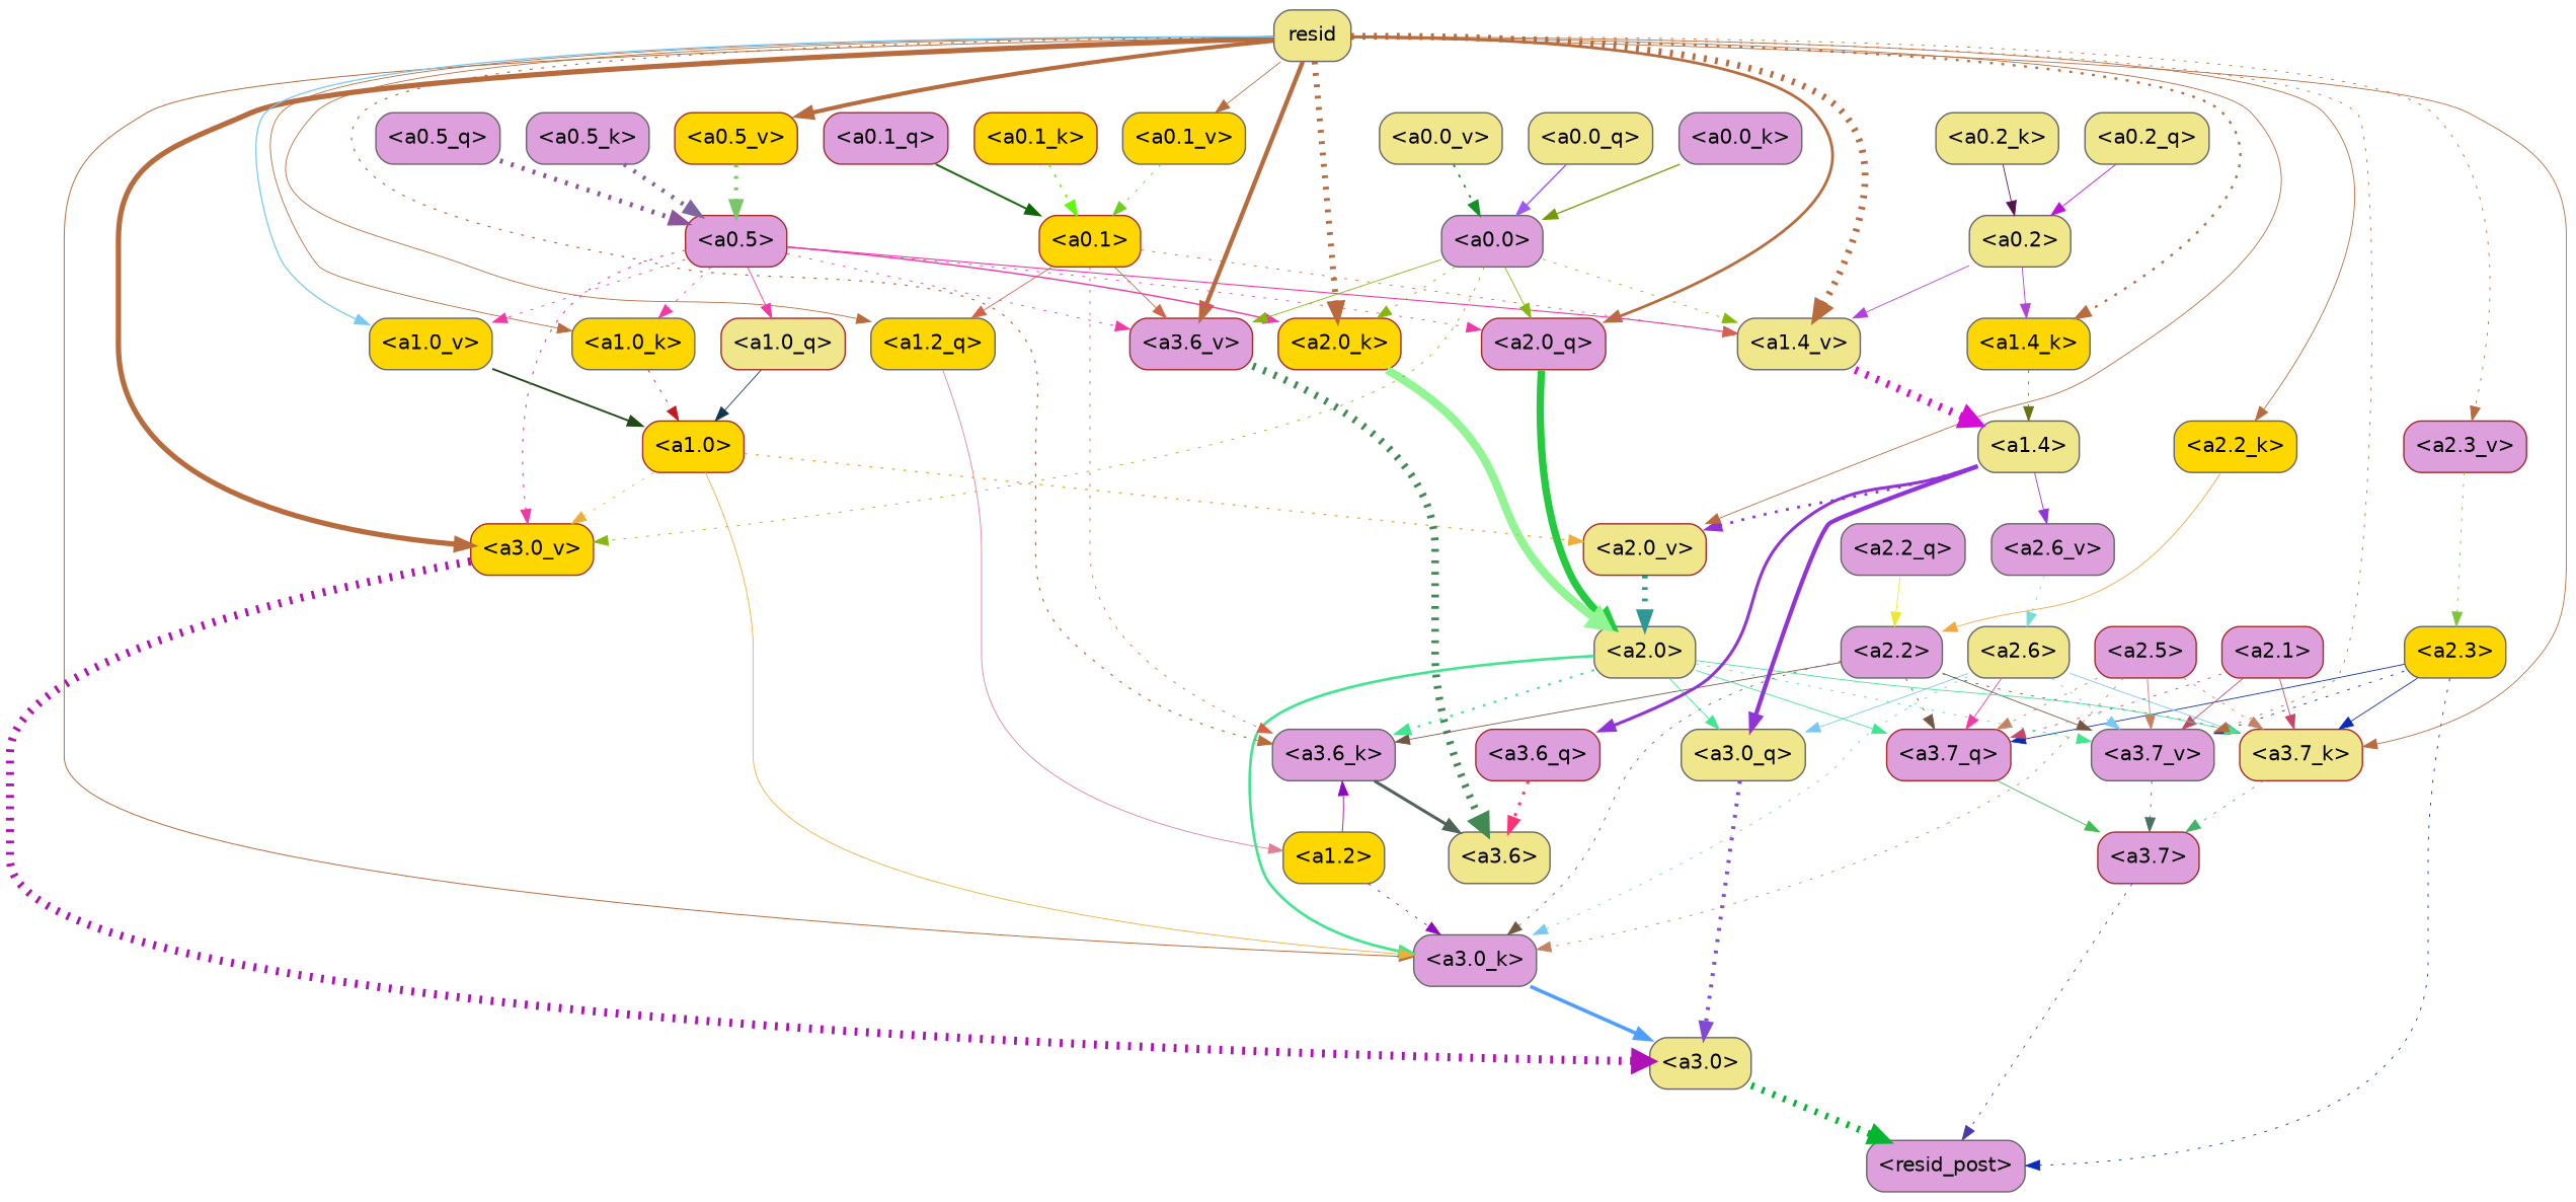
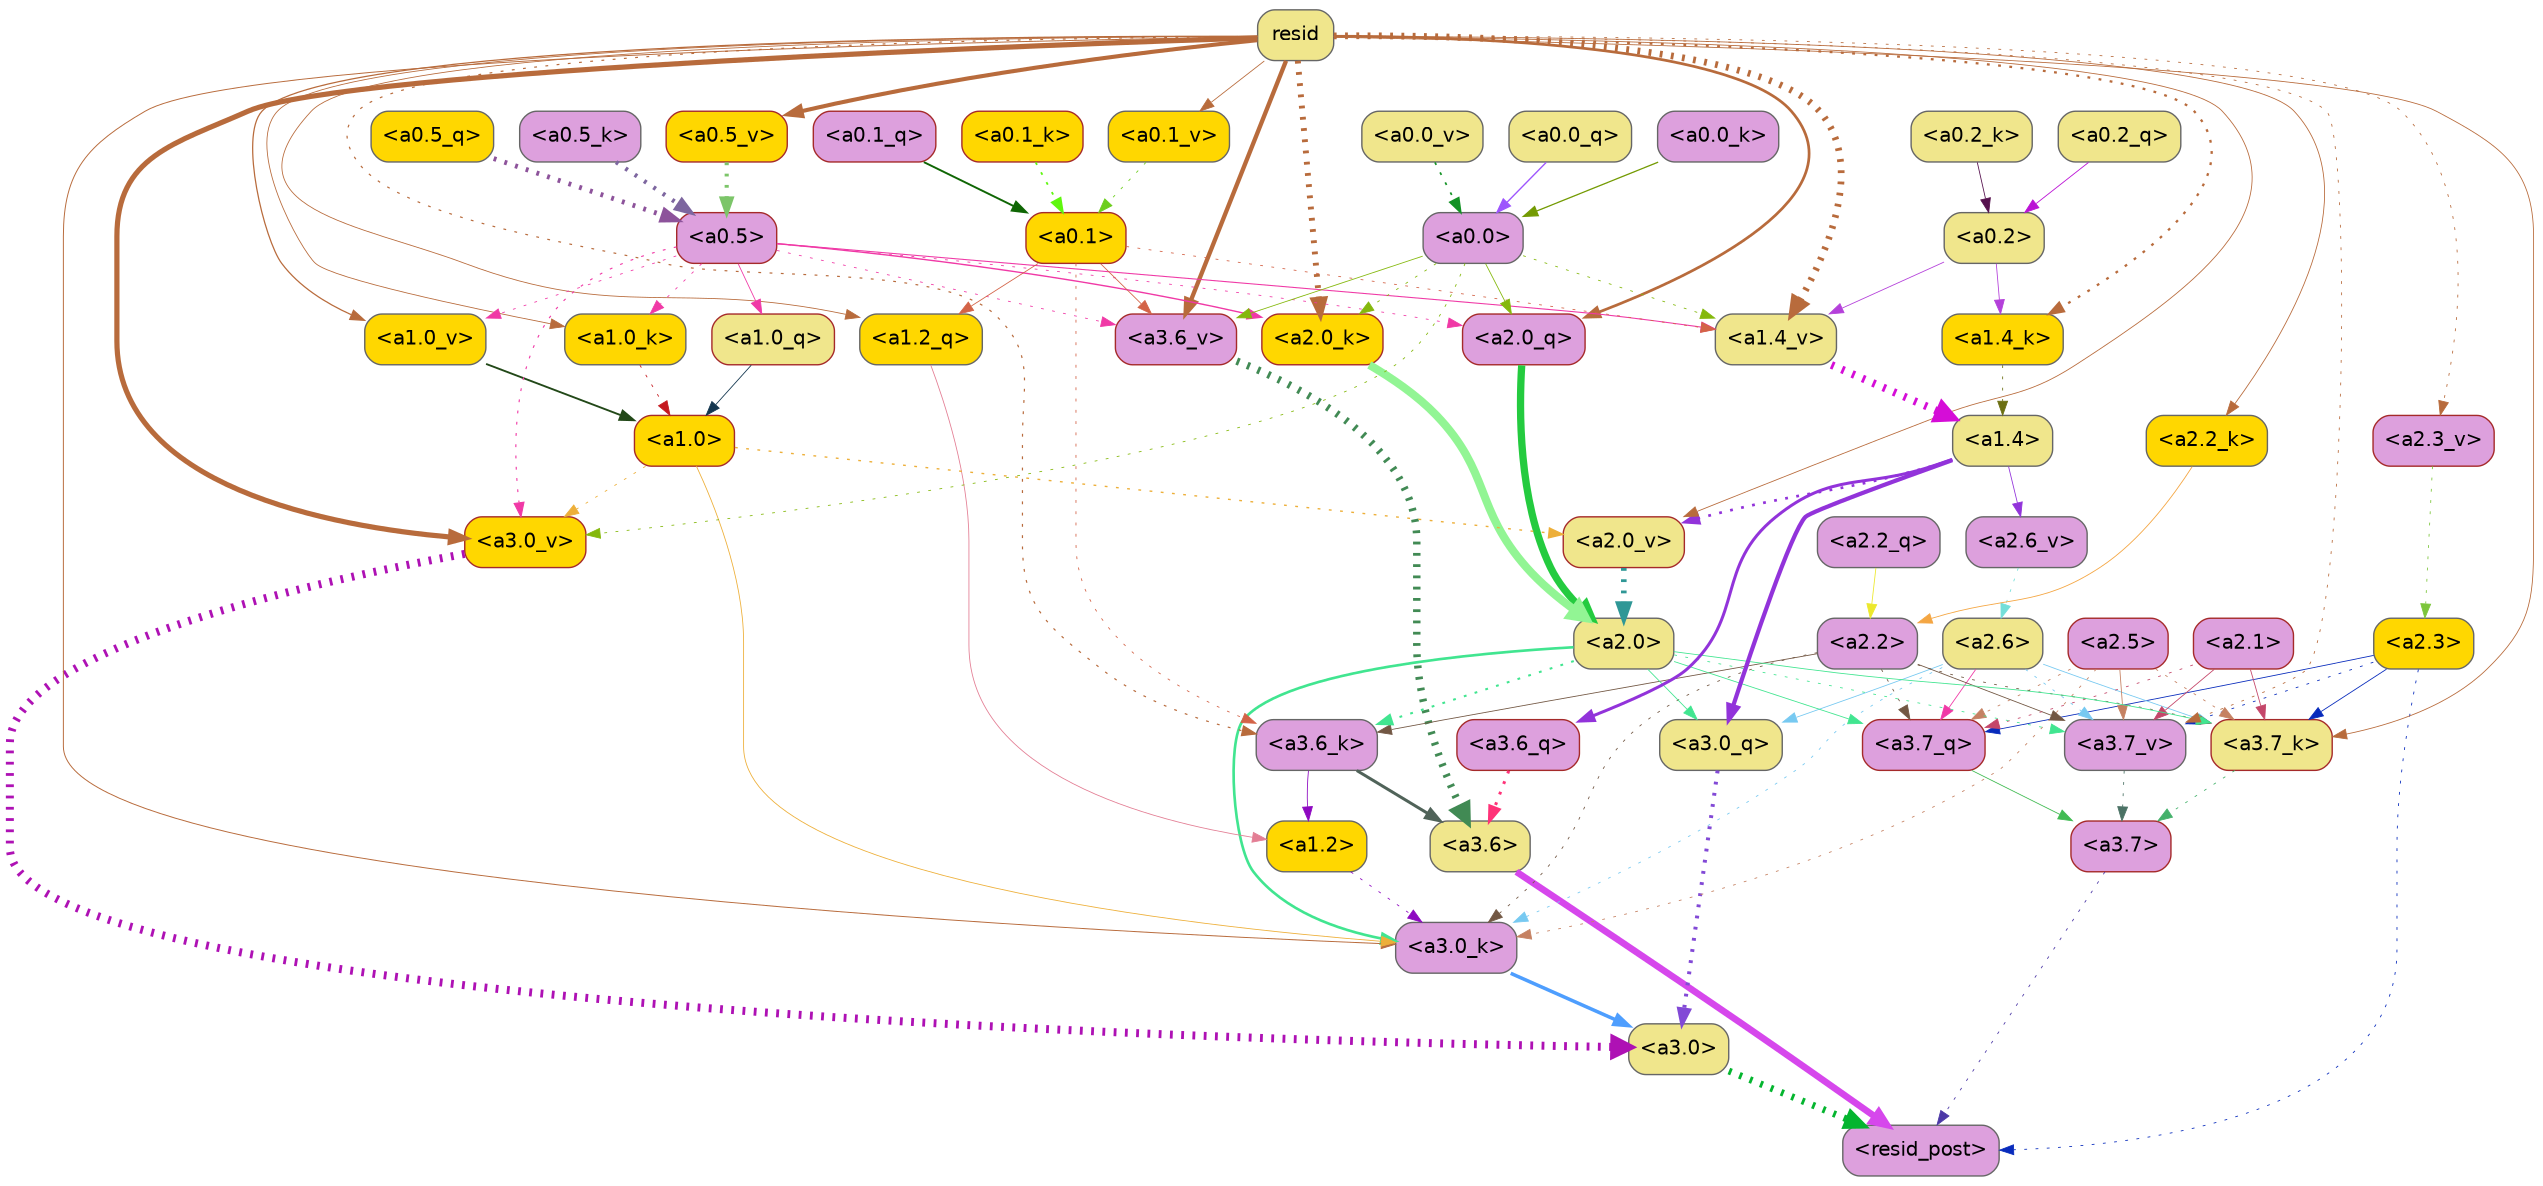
  strict digraph {
    splines=true
    node [color=gray40 fillcolor=plum fontname=Helvetica shape=box style="filled, rounded"]
    edge [color="#b86b3c" penwidth=0.6 style=solid]
    "<a3.7>" [color=brown]
    "<resid_post>"
    "<a3.6>" [fillcolor=khaki]
    "<a3.0>" [fillcolor=khaki]
    "<a2.3>" [fillcolor=gold]
    "<a3.7_q>" [color=brown]
    "<a3.7_k>" [color=brown fillcolor=khaki]
    "<a3.7_v>"
    "<a3.6_q>" [color=brown]
    "<a3.0_q>" [fillcolor=khaki]
    "<a3.6_k>"
    "<a3.0_k>"
    "<a3.6_v>" [color=brown]
    "<a3.0_v>" [color=brown fillcolor=gold]
    "<a2.6>" [fillcolor=khaki]
    "<a2.5>" [color=brown]
    "<a2.2>"
    "<a2.1>" [color=brown]
    "<a2.0>" [fillcolor=khaki]
    "<a1.4>" [fillcolor=khaki]
    "<a2.6_v>"
    "<a2.0_v>" [color=brown fillcolor=khaki]
    n23 [fillcolor=khaki label=resid]
    "<a2.0_q>" [color=brown]
    "<a2.2_k>" [fillcolor=gold]
    "<a2.0_k>" [color=brown fillcolor=gold]
    "<a2.3_v>" [color=brown]
    "<a1.2_q>" [fillcolor=gold]
    "<a1.4_k>" [fillcolor=gold]
    "<a1.0_k>" [fillcolor=gold]
    "<a1.4_v>" [fillcolor=khaki]
    "<a1.0_v>" [fillcolor=gold]
    "<a0.5_v>" [color=brown fillcolor=gold]
    "<a0.1_v>" [fillcolor=gold]
    "<a1.2>" [fillcolor=gold]
    "<a1.0>" [color=brown fillcolor=gold]
    "<a0.5>" [color=brown]
    "<a0.1>" [color=brown fillcolor=gold]
    "<a1.0_q>" [color=brown fillcolor=khaki]
    "<a0.0>"
    "<a2.2_q>"
    "<a0.2>" [fillcolor=khaki]
-   "<a0.5_q>"
+   "<a0.5_q>" [fillcolor=gold]
    "<a0.2_q>" [fillcolor=khaki]
    "<a0.1_q>" [color=brown]
    "<a0.0_q>" [fillcolor=khaki]
    "<a0.5_k>"
    "<a0.2_k>" [fillcolor=khaki]
    "<a0.1_k>" [color=brown fillcolor=gold]
    "<a0.0_k>"
    "<a0.0_v>" [fillcolor=khaki]
    "<a3.7>" -> "<resid_post>" [color="#4c38a6" style=dotted]
+   "<a3.6>" -> "<resid_post>" [color="#d647ec" penwidth=4.7534414529800415]
    "<a3.0>" -> "<resid_post>" [color="#04b52f" penwidth=4.898576855659485 style=dotted]
    "<a2.3>" -> "<resid_post>" [color="#082bbc" style=dotted]
    "<a2.3>" -> "<a3.7_q>" [color="#082bbc"]
    "<a2.3>" -> "<a3.7_k>" [color="#082bbc"]
    "<a2.3>" -> "<a3.7_v>" [color="#082bbc" style=dotted]
    "<a3.7_q>" -> "<a3.7>" [color="#42bb53"]
    "<a3.7_k>" -> "<a3.7>" [color="#44b16b" style=dotted]
    "<a3.7_v>" -> "<a3.7>" [color="#4b7265" style=dotted]
    "<a3.6_q>" -> "<a3.6>" [color="#ff3278" penwidth=2.160832464694977 style=dotted]
    "<a3.0_q>" -> "<a3.0>" [color="#8249d6" penwidth=2.870753765106201 style=dotted]
    "<a3.6_k>" -> "<a3.6>" [color="#506359" penwidth=2.13908451795578]
    "<a3.0_k>" -> "<a3.0>" [color="#4e9efe" penwidth=2.520303964614868]
    "<a3.6_v>" -> "<a3.6>" [color="#418a54" penwidth=5.297133803367615 style=dotted]
    "<a3.0_v>" -> "<a3.0>" [color="#ae11b4" penwidth=5.680712580680847 style=dotted]
    "<a2.6>" -> "<a3.7_q>" [color="#f039a6"]
    "<a2.6>" -> "<a3.7_k>" [color="#77c9f1"]
    "<a2.6>" -> "<a3.7_v>" [color="#77c9f1" style=dotted]
    "<a2.6>" -> "<a3.0_q>" [color="#77c9f1"]
    "<a2.6>" -> "<a3.0_k>" [color="#77c9f1" style=dotted]
    "<a2.5>" -> "<a3.7_q>" [color="#c58162" style=dotted]
    "<a2.5>" -> "<a3.7_k>" [color="#c58162" style=dotted]
    "<a2.5>" -> "<a3.7_v>" [color="#c58162"]
    "<a2.5>" -> "<a3.0_k>" [color="#c58162" style=dotted]
    "<a2.2>" -> "<a3.7_q>" [color="#725743" style=dotted]
    "<a2.2>" -> "<a3.7_k>" [color="#725743" style=dotted]
    "<a2.2>" -> "<a3.7_v>" [color="#725743"]
    "<a2.2>" -> "<a3.6_k>" [color="#725743"]
    "<a2.2>" -> "<a3.0_k>" [color="#725743" style=dotted]
    "<a2.1>" -> "<a3.7_q>" [color="#c44669" style=dotted]
    "<a2.1>" -> "<a3.7_k>" [color="#c44669"]
    "<a2.1>" -> "<a3.7_v>" [color="#c44669"]
    "<a2.0>" -> "<a3.7_q>" [color="#41e590"]
    "<a2.0>" -> "<a3.7_k>" [color="#41e590"]
    "<a2.0>" -> "<a3.7_v>" [color="#41e590" style=dotted]
    "<a2.0>" -> "<a3.0_q>" [color="#41e590"]
    "<a2.0>" -> "<a3.6_k>" [color="#41e590" penwidth=1.4784413101151586 style=dotted]
    "<a2.0>" -> "<a3.0_k>" [color="#41e590" penwidth=1.8858084231615067]
    "<a1.4>" -> "<a3.6_q>" [color="#9233da" penwidth=2.149975523352623]
    "<a1.4>" -> "<a3.0_q>" [color="#9233da" penwidth=3.0018038749694824]
    "<a1.4>" -> "<a2.6_v>" [color="#9233da"]
    "<a1.4>" -> "<a2.0_v>" [color="#9233da" penwidth=1.925402581691742 style=dotted]
    "<a2.6_v>" -> "<a2.6>" [color="#74dfd9" style=dotted]
    "<a2.0_v>" -> "<a2.0>" [color="#2f9796" penwidth=3.9731863737106323 style=dotted]
    n23 -> "<a3.7_k>"
    n23 -> "<a3.7_v>" [style=dotted]
    n23 -> "<a3.6_k>" [penwidth=0.8552796393632889 style=dotted]
    n23 -> "<a3.0_k>" [penwidth=0.691851794719696]
    n23 -> "<a3.6_v>" [penwidth=3.067279100418091]
    n23 -> "<a3.0_v>" [penwidth=3.6927278637886047]
    n23 -> "<a2.0_v>"
    n23 -> "<a2.0_q>" [penwidth=1.944248914718628]
    n23 -> "<a2.2_k>"
    n23 -> "<a2.0_k>" [penwidth=4.198909968137741 style=dotted]
    n23 -> "<a2.3_v>" [style=dotted]
    n23 -> "<a1.2_q>"
    n23 -> "<a1.4_k>" [penwidth=1.6299549341201782 style=dotted]
    n23 -> "<a1.0_k>"
    n23 -> "<a1.4_v>" [penwidth=4.780120432376862 style=dotted]
-   n23 -> "<a1.0_v>" [color="#77c9f1" penwidth=0.8886437299661338]
+   n23 -> "<a1.0_v>" [penwidth=0.8886437299661338]
    n23 -> "<a0.5_v>" [penwidth=2.905687689781189]
    n23 -> "<a0.1_v>"
    "<a2.0_q>" -> "<a2.0>" [color="#24cb3f" penwidth=5.1847569942474365]
    "<a2.2_k>" -> "<a2.2>" [color="#f4a643" penwidth=0.6149471998214722]
    "<a2.0_k>" -> "<a2.0>" [color="#92f594" penwidth=5.773491740226746 style=""]
    "<a2.3_v>" -> "<a2.3>" [color="#7cc53b" style=dotted]
    "<a1.2_q>" -> "<a1.2>" [color="#e37e94"]
    "<a1.4_k>" -> "<a1.4>" [color="#6c6f12" style=dotted]
    "<a1.0_k>" -> "<a1.0>" [color="#c5191f" style=dotted]
    "<a1.4_v>" -> "<a1.4>" [color="#d50dd7" penwidth=5.565408229827881 style=dotted]
    "<a1.0_v>" -> "<a1.0>" [color="#224818" penwidth=1.3358666002750397]
    "<a0.5_v>" -> "<a0.5>" [color="#7cc569" penwidth=2.9294926524162292 style=dotted]
    "<a0.1_v>" -> "<a0.1>" [color="#6cce1d" style=dotted]
-   "<a1.2>" -> "<a3.6_k>" [color="#8e08c1"]
+   "<a3.6_k>" -> "<a1.2>" [color="#8e08c1"]
    "<a1.2>" -> "<a3.0_k>" [color="#8e08c1" style=dotted]
    "<a1.0>" -> "<a3.0_k>" [color="#edaf39"]
    "<a1.0>" -> "<a3.0_v>" [color="#edaf39" style=dotted]
    "<a1.0>" -> "<a2.0_v>" [color="#edaf39" penwidth=0.9920598268508911 style=dotted]
    "<a0.5>" -> "<a3.6_v>" [color="#f039a6" style=dotted]
    "<a0.5>" -> "<a3.0_v>" [color="#f039a6" penwidth=0.8028683364391327 style=dotted]
    "<a0.5>" -> "<a2.0_q>" [color="#f039a6" style=dotted]
    "<a0.5>" -> "<a2.0_k>" [color="#f039a6" penwidth=0.9883035719394684]
    "<a0.5>" -> "<a1.0_k>" [color="#f039a6" style=dotted]
    "<a0.5>" -> "<a1.4_v>" [color="#f039a6" penwidth=0.7686666250228882]
    "<a0.5>" -> "<a1.0_v>" [color="#f039a6" style=dotted]
    "<a0.5>" -> "<a1.0_q>" [color="#f039a6"]
    "<a0.1>" -> "<a3.6_k>" [color="#d36347" style=dotted]
    "<a0.1>" -> "<a3.6_v>" [color="#d36347"]
    "<a0.1>" -> "<a1.2_q>" [color="#d36347"]
    "<a0.1>" -> "<a1.4_v>" [color="#d36347" style=dotted]
    "<a1.0_q>" -> "<a1.0>" [color="#13364f"]
    "<a0.0>" -> "<a3.6_v>" [color="#84b80c"]
    "<a0.0>" -> "<a3.0_v>" [color="#84b80c" style=dotted]
    "<a0.0>" -> "<a2.0_q>" [color="#84b80c"]
    "<a0.0>" -> "<a2.0_k>" [color="#84b80c" style=dotted]
    "<a0.0>" -> "<a1.4_v>" [color="#84b80c" style=dotted]
    "<a2.2_q>" -> "<a2.2>" [color="#ece82c" style=""]
    "<a0.2>" -> "<a1.4_k>" [color="#b440da"]
    "<a0.2>" -> "<a1.4_v>" [color="#b440da"]
    "<a0.5_q>" -> "<a0.5>" [color="#8d539b" penwidth=3.473052144050598 style=dotted]
    "<a0.2_q>" -> "<a0.2>" [color="#bb12d5" penwidth=0.615731954574585]
    "<a0.1_q>" -> "<a0.1>" [color="#0f6604" penwidth=1.372210443019867]
    "<a0.0_q>" -> "<a0.0>" [color="#9d55fd" penwidth=0.9833199977874756]
    "<a0.5_k>" -> "<a0.5>" [color="#7d669f" penwidth=3.105746805667877 style=dotted]
    "<a0.2_k>" -> "<a0.2>" [color="#56114e"]
    "<a0.1_k>" -> "<a0.1>" [color="#5ff70e" penwidth=1.2916463017463684 style=dotted]
    "<a0.0_k>" -> "<a0.0>" [color="#739a02" penwidth=0.9117016792297363]
    "<a0.0_v>" -> "<a0.0>" [color="#129224" penwidth=1.2382320165634155 style=dotted]
  }
